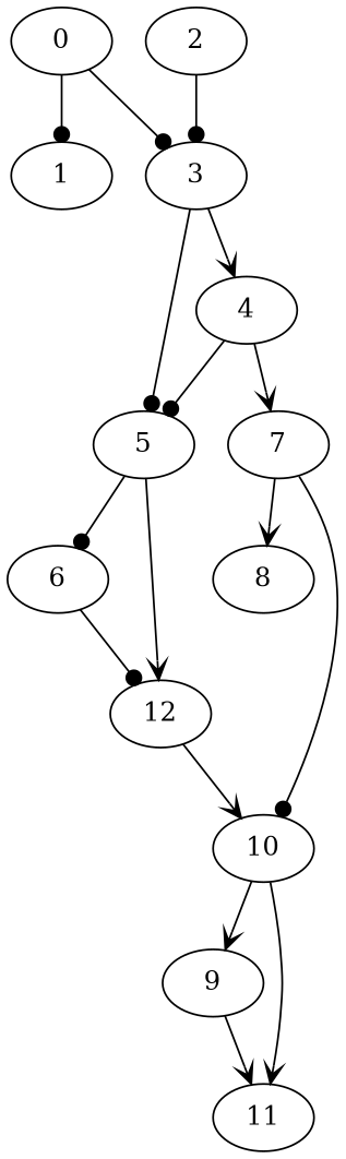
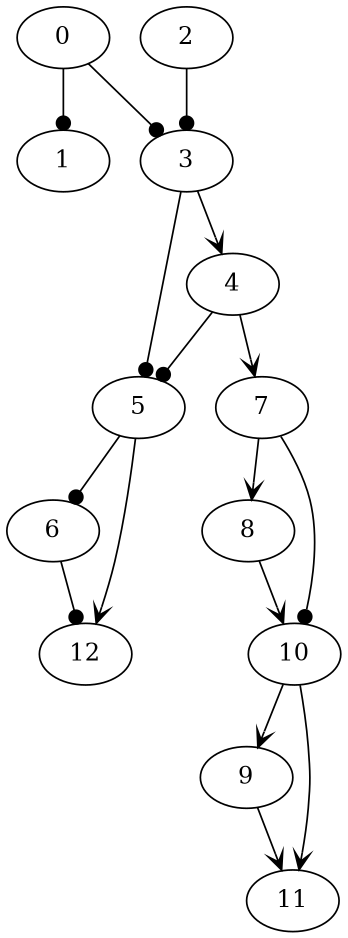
  digraph {
    fontname="DejaVu Serif"
    node [fontname="DejaVu Serif"]
    edge [arrowhead=dot fontname="DejaVu Serif"]
    0
    1
    3
    4
    5
    2
    7
    6
    12
    8
    10
    9
    11
    0 -> 1
    0 -> 3
    3 -> 4 [arrowhead=vee]
    3 -> 5
    4 -> 5
    4 -> 7 [arrowhead=vee]
    5 -> 6
    5 -> 12 [arrowhead=vee]
    2 -> 3
    7 -> 8 [arrowhead=vee]
    7 -> 10
    6 -> 12
-   12 -> 10 [arrowhead=vee]
+   8 -> 10 [arrowhead=vee]
    10 -> 9 [arrowhead=vee]
    10 -> 11 [arrowhead=vee]
    9 -> 11 [arrowhead=vee]
  }
